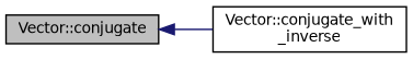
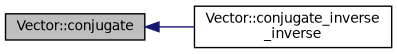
  digraph {
    rankdir=LR
    node [color=black fontname=Helvetica fontsize=10 shape=record style=filled]
    n1 [fillcolor=grey75 fontcolor=black height=0.2 label="Vector::conjugate" width=0.4]
-   n2 [fillcolor=white height=0.2 label="Vector::conjugate_with\l_inverse" width=0.4]
+   n2 [fillcolor=white height=0.2 label="Vector::conjugate_inverse\l_inverse" width=0.4]
    n1 -> n2 [color=midnightblue dir=back fontname=Helvetica fontsize=10 labelfontname=Helvetica labelfontsize=10 style=solid]
  }
